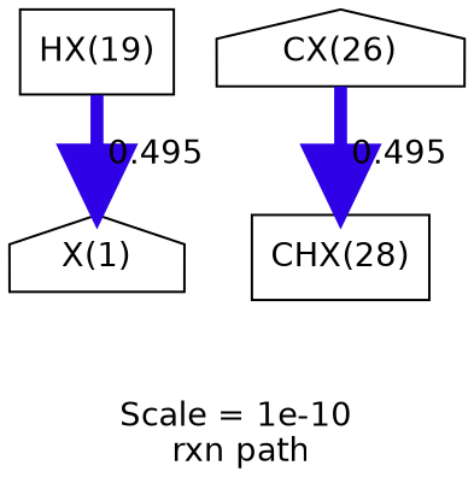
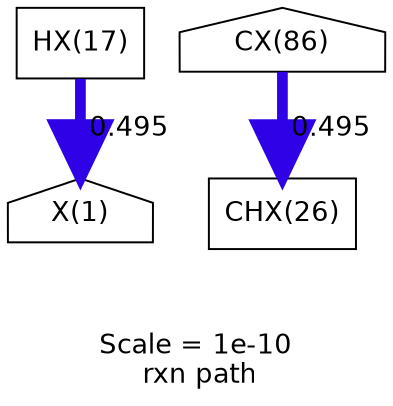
  digraph {
    fontname=Helvetica
    label="Scale = 1e-10\l rxn path"
    node [fontname=Helvetica shape=box]
    edge [arrowsize=2.73 fontname=Helvetica]
-   n1 [label="HX(19)"]
+   n1 [label="HX(17)"]
    n2 [label="X(1)" shape=house]
-   n3 [label="CX(26)" shape=house]
-   n4 [label="CHX(28)"]
+   n3 [label="CX(86)" shape=house]
+   n4 [label="CHX(26)"]
    n1 -> n2 [color="0.7, 0.995, 0.9" label=" 0.495" style="setlinewidth(5.47)"]
    n3 -> n4 [color="0.7, 0.992, 0.9" label=" 0.495" style="setlinewidth(5.46)"]
  }
